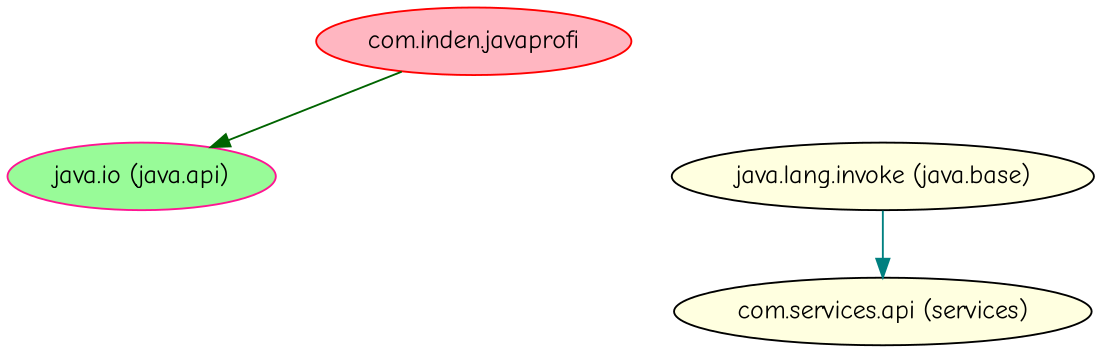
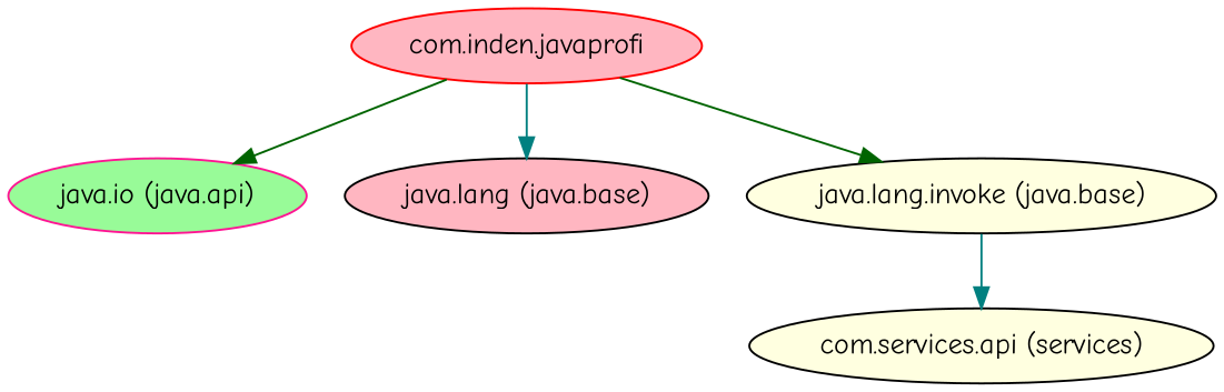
  digraph {
    fontname="Comic Neue"
    node [color=black fillcolor=lightpink fontname="Comic Neue" style=filled]
    edge [color=darkgreen fontname="Comic Neue"]
    "com.inden.javaprofi" [color=red]
    n2 [color=deeppink fillcolor=palegreen label="java.io (java.api)"]
+   "java.lang (java.base)"
    "java.lang.invoke (java.base)" [fillcolor=lightyellow]
    "com.services.api (services)" [fillcolor=lightyellow]
    "com.inden.javaprofi" -> n2
+   "com.inden.javaprofi" -> "java.lang (java.base)" [color=teal]
+   "com.inden.javaprofi" -> "java.lang.invoke (java.base)"
    "java.lang.invoke (java.base)" -> "com.services.api (services)" [color=teal]
  }
